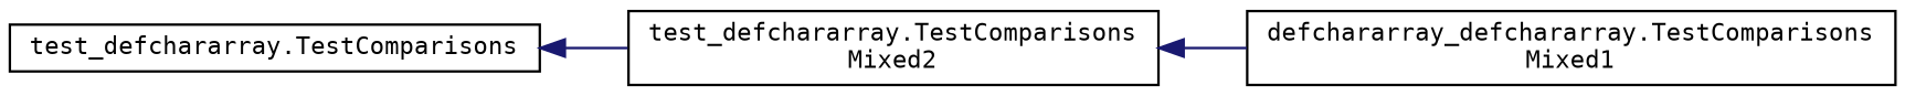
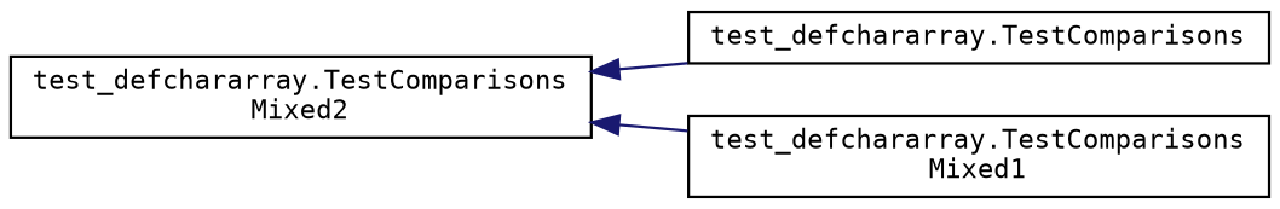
  digraph {
    fontname="DejaVu Sans Mono"
    rankdir=LR
    node [color=black fillcolor=white fontname="DejaVu Sans Mono" fontsize=10 shape=record style=filled]
    edge [color=midnightblue dir=back fontname="DejaVu Sans Mono" fontsize=10 labelfontname=Helvetica labelfontsize=10 style=solid]
    n1 [height=0.2 label="test_defchararray.TestComparisons" width=0.4]
    n2 [height=0.2 label="test_defchararray.TestComparisons\lMixed2" width=0.4]
-   n3 [height=0.2 label="defchararray_defchararray.TestComparisons\lMixed1" width=0.4]
-   n1 -> n2
+   n3 [height=0.2 label="test_defchararray.TestComparisons\lMixed1" width=0.4]
+   n2 -> n1
    n2 -> n3
  }
